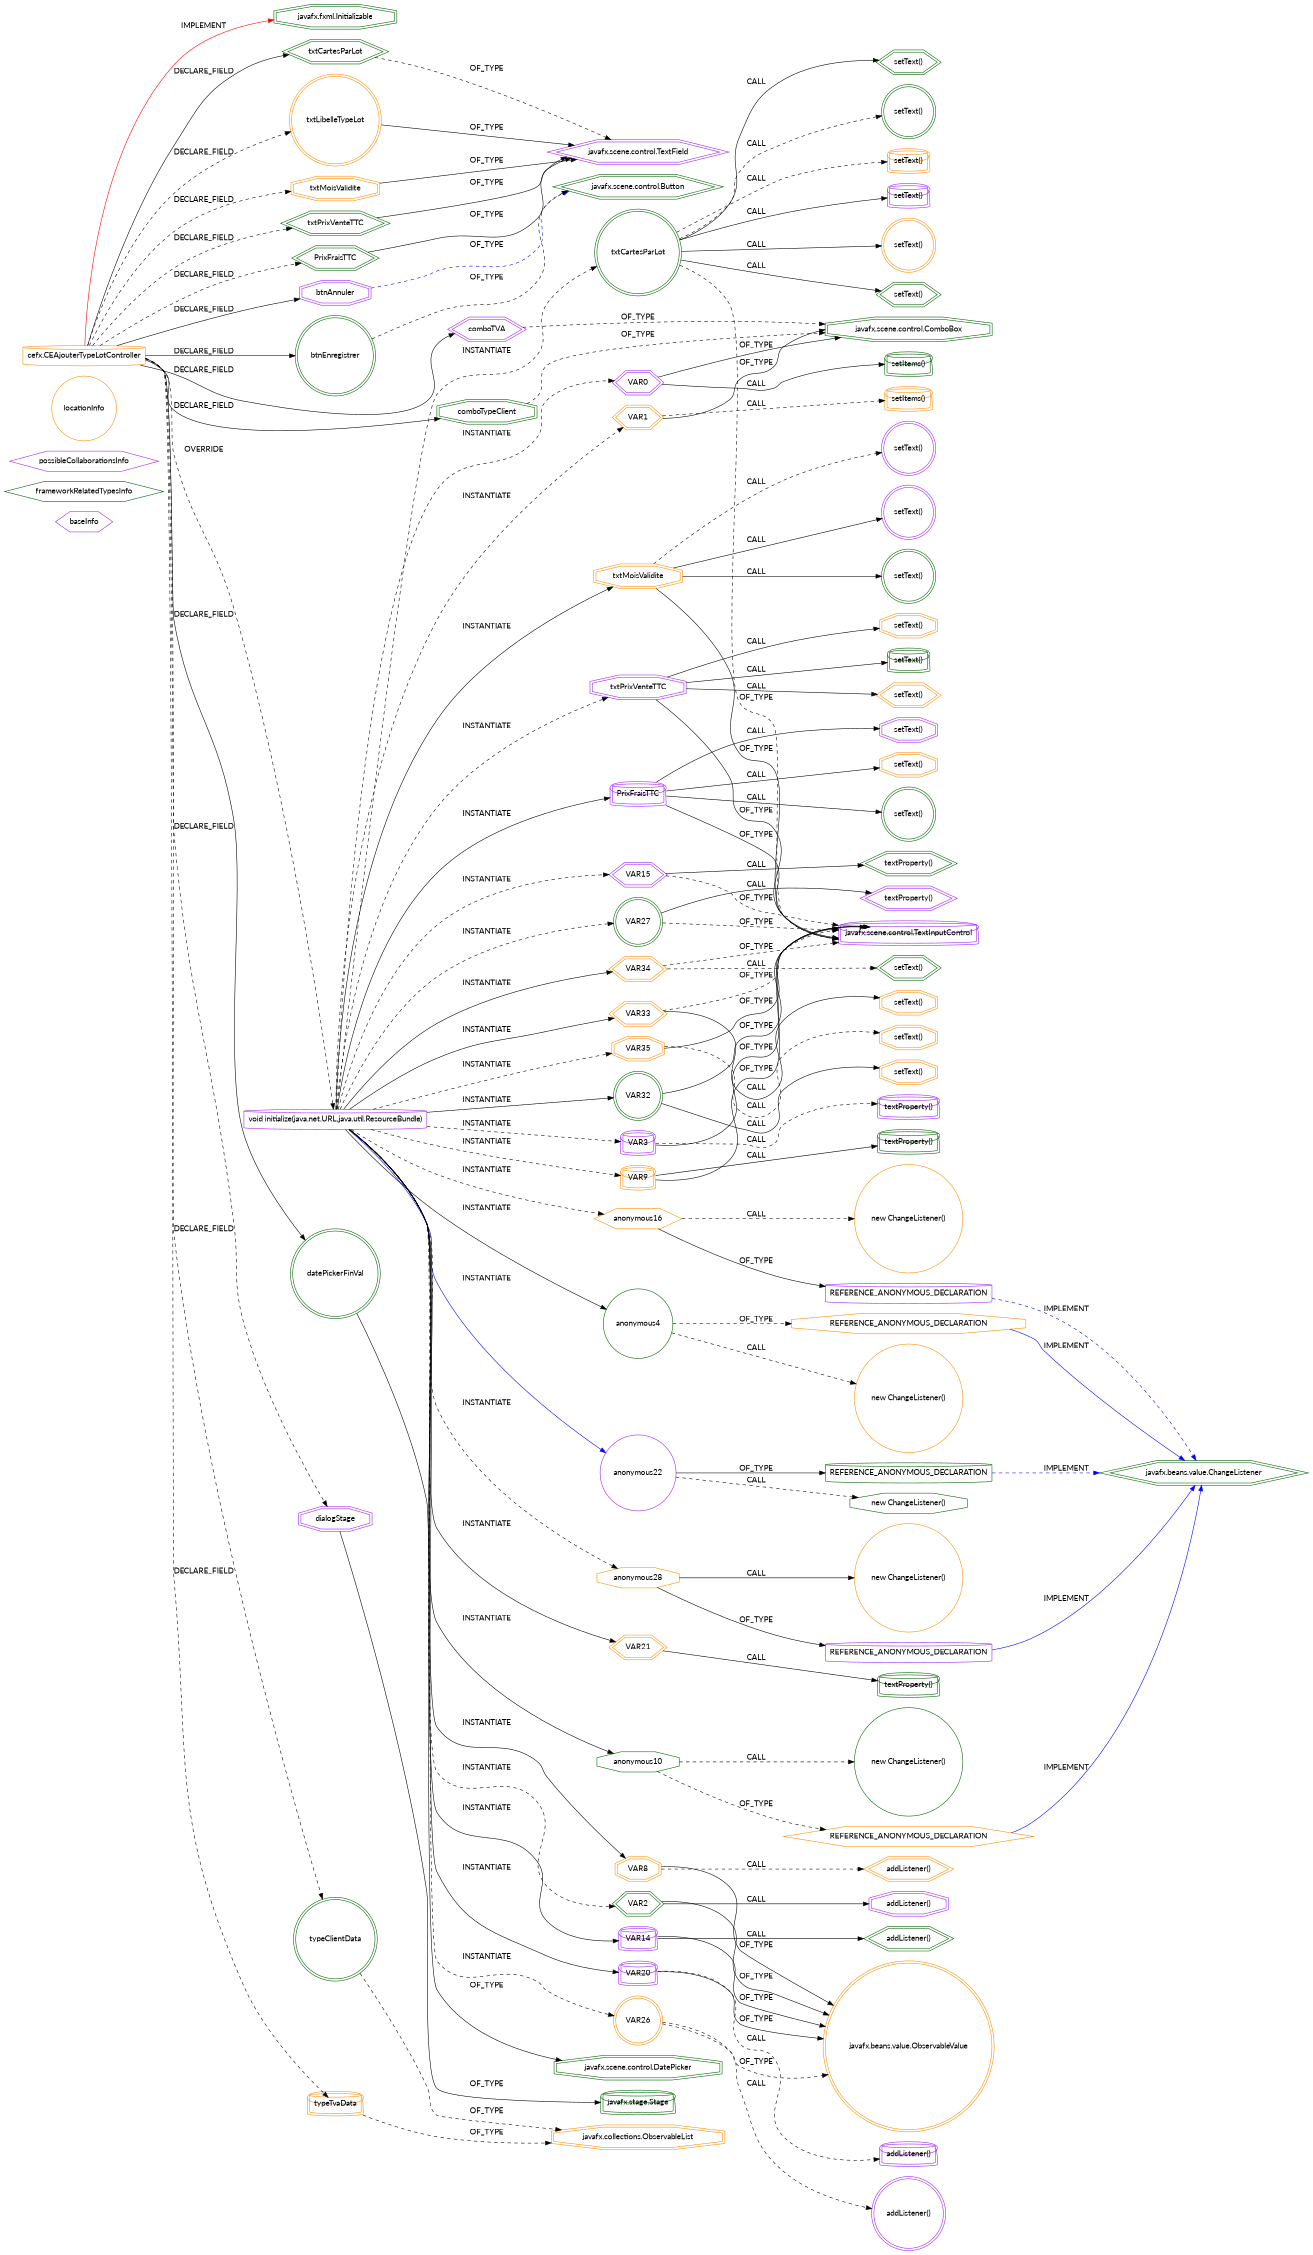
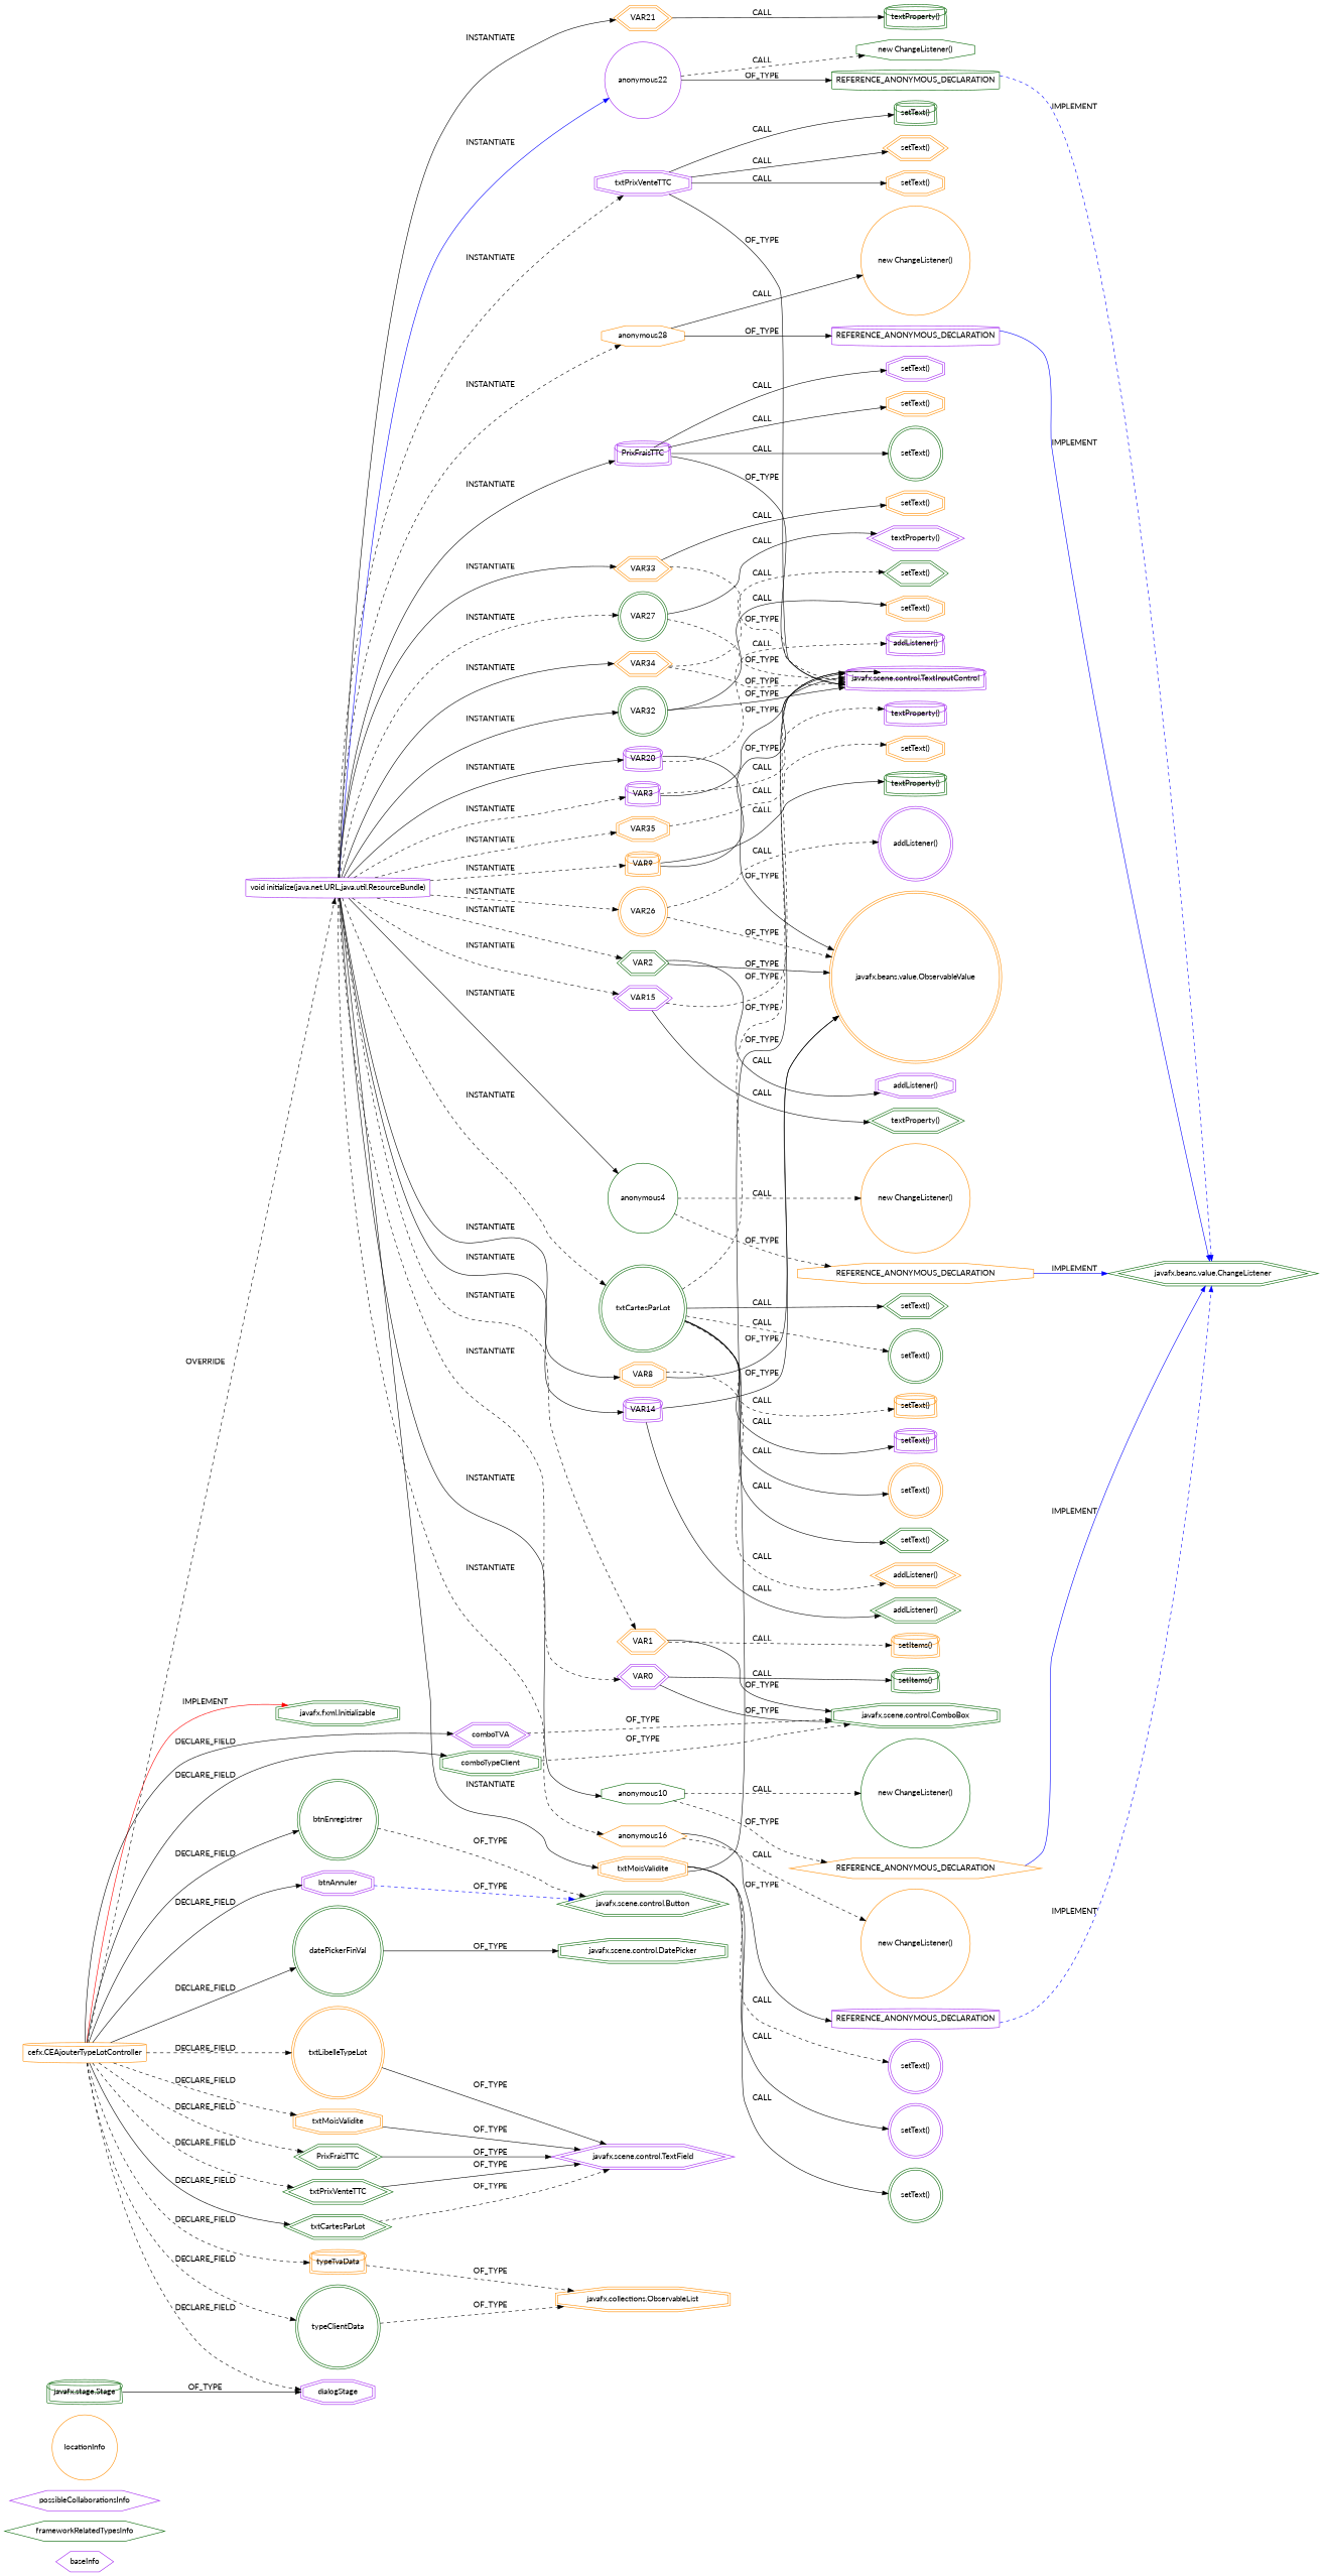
  digraph {
    fontname=Lato
    rankdir=LR
    node [color=darkgreen fontname=Lato shape=hexagon isFrameworkType=true vertexType=INSIDE_CALL peripheries=2]
    edge [fontname=Lato style=solid]
    baseInfo [category=extension_graph color=purple graphId=2052 isAnonymous=false possibleRelation=true isFrameworkType="" vertexType="" peripheries=""]
    frameworkRelatedTypesInfo [0="javafx.fxml.Initializable" isFrameworkType="" vertexType="" peripheries=""]
    possibleCollaborationsInfo [0="2052~OVERRIDING_METHOD_DECLARATION-INSTANTIATION-~javafx.fxml.Initializable ~javafx.beans.value.ChangeListener ~false~true" color=purple isFrameworkType="" vertexType="" peripheries=""]
    locationInfo [color=darkorange contextSignature=CEAjouterTypeLotController filePath="/bianconejo-CEFX/CEFX-master/src/cefx/CEAjouterTypeLotController.java" graphId=2052 projectName="bianconejo-CEFX" shape=circle isFrameworkType="" vertexType="" peripheries=""]
    n5 [color=darkorange isFrameworkType=false label="cefx.CEAjouterTypeLotController" shape=cylinder vertexType=ROOT_CLIENT_CLASS_DECLARATION peripheries=""]
    n6 [label="javafx.fxml.Initializable" shape=octagon vertexType=FRAMEWORK_INTERFACE_TYPE]
    n7 [label=PrixFraisTTC vertexType=FIELD_DECLARATION]
    n8 [color=purple label=btnAnnuler shape=octagon vertexType=FIELD_DECLARATION]
    n9 [label=btnEnregistrer shape=circle vertexType=FIELD_DECLARATION]
    n10 [color=purple label=comboTVA vertexType=FIELD_DECLARATION]
    n11 [label=comboTypeClient shape=octagon vertexType=FIELD_DECLARATION]
    n12 [label=datePickerFinVal shape=circle vertexType=FIELD_DECLARATION]
    n13 [color=purple label=dialogStage shape=octagon vertexType=FIELD_DECLARATION]
    n14 [label=txtCartesParLot vertexType=FIELD_DECLARATION]
    n15 [color=darkorange label=txtLibelleTypeLot shape=circle vertexType=FIELD_DECLARATION]
    n16 [color=darkorange label=txtMoisValidite shape=octagon vertexType=FIELD_DECLARATION]
    n17 [label=txtPrixVenteTTC vertexType=FIELD_DECLARATION]
    n18 [label=typeClientData shape=circle vertexType=FIELD_DECLARATION]
    n19 [color=darkorange label=typeTvaData shape=cylinder vertexType=FIELD_DECLARATION]
    n20 [color=purple isFrameworkType=false label="void initialize(java.net.URL,java.util.ResourceBundle)" shape=cylinder vertexType=OVERRIDING_METHOD_DECLARATION peripheries=""]
    n21 [color=purple label="javafx.scene.control.TextField" vertexType=FRAMEWORK_CLASS_TYPE]
    n22 [label="javafx.scene.control.Button" vertexType=FRAMEWORK_CLASS_TYPE]
    n23 [label="javafx.scene.control.ComboBox" shape=octagon vertexType=FRAMEWORK_CLASS_TYPE]
    n24 [label="javafx.scene.control.DatePicker" shape=octagon vertexType=FRAMEWORK_CLASS_TYPE]
    n25 [label="javafx.stage.Stage" shape=cylinder vertexType=FRAMEWORK_CLASS_TYPE]
    n26 [color=darkorange label="javafx.collections.ObservableList" shape=octagon vertexType=FRAMEWORK_INTERFACE_TYPE]
    n27 [color=purple label=VAR0 vertexType=VARIABLE_EXPRESION]
    n28 [color=darkorange label=VAR1 vertexType=VARIABLE_EXPRESION]
    n29 [label=VAR2 vertexType=VARIABLE_EXPRESION]
    n30 [color=purple label=VAR3 shape=cylinder vertexType=VARIABLE_EXPRESION]
    n31 [isFrameworkType=false label=anonymous4 shape=circle vertexType=VARIABLE_EXPRESION peripheries=""]
    n32 [label=txtCartesParLot shape=circle vertexType=VARIABLE_EXPRESION]
    n33 [color=darkorange label=VAR8 shape=octagon vertexType=VARIABLE_EXPRESION]
    n34 [color=darkorange label=VAR9 shape=cylinder vertexType=VARIABLE_EXPRESION]
    n35 [isFrameworkType=false label=anonymous10 shape=octagon vertexType=VARIABLE_EXPRESION peripheries=""]
    n36 [color=purple label=VAR14 shape=cylinder vertexType=VARIABLE_EXPRESION]
    n37 [color=purple label=VAR15 vertexType=VARIABLE_EXPRESION]
    n38 [color=darkorange isFrameworkType=false label=anonymous16 vertexType=VARIABLE_EXPRESION peripheries=""]
    n39 [color=darkorange label=txtMoisValidite shape=octagon vertexType=VARIABLE_EXPRESION]
    n40 [color=purple label=VAR20 shape=cylinder vertexType=VARIABLE_EXPRESION]
    n41 [color=darkorange label=VAR21 vertexType=VARIABLE_EXPRESION]
    n42 [color=purple isFrameworkType=false label=anonymous22 shape=circle vertexType=VARIABLE_EXPRESION peripheries=""]
    n43 [color=purple label=txtPrixVenteTTC shape=octagon vertexType=VARIABLE_EXPRESION]
    n44 [color=darkorange label=VAR26 shape=circle vertexType=VARIABLE_EXPRESION]
    n45 [label=VAR27 shape=circle vertexType=VARIABLE_EXPRESION]
    n46 [color=darkorange isFrameworkType=false label=anonymous28 shape=octagon vertexType=VARIABLE_EXPRESION peripheries=""]
    n47 [color=purple label=PrixFraisTTC shape=cylinder vertexType=VARIABLE_EXPRESION]
    n48 [label=VAR32 shape=circle vertexType=VARIABLE_EXPRESION]
    n49 [color=darkorange label=VAR33 vertexType=VARIABLE_EXPRESION]
    n50 [color=darkorange label=VAR34 vertexType=VARIABLE_EXPRESION]
    n51 [color=darkorange label=VAR35 shape=octagon vertexType=VARIABLE_EXPRESION]
    n52 [label="setItems()" shape=cylinder]
    n53 [color=darkorange label="setItems()" shape=cylinder]
    n54 [color=darkorange label="javafx.beans.value.ObservableValue" shape=circle vertexType=FRAMEWORK_INTERFACE_TYPE]
    n55 [color=purple label="addListener()" shape=octagon]
    n56 [color=purple label="javafx.scene.control.TextInputControl" shape=cylinder vertexType=FRAMEWORK_CLASS_TYPE]
    n57 [color=purple label="textProperty()" shape=cylinder]
    n58 [color=darkorange isFrameworkType=false label=REFERENCE_ANONYMOUS_DECLARATION shape=octagon vertexType=REFERENCE_ANONYMOUS_DECLARATION peripheries=""]
    n59 [color=darkorange isFrameworkType=false label="new ChangeListener()" shape=circle vertexType=CONSTRUCTOR_CALL peripheries=""]
    n60 [label="setText()"]
    n61 [label="setText()" shape=circle]
    n62 [color=darkorange label="setText()" shape=cylinder]
    n63 [color=purple label="setText()" shape=cylinder]
    n64 [color=darkorange label="setText()" shape=circle]
    n65 [label="setText()"]
    n66 [color=darkorange label="addListener()"]
    n67 [label="textProperty()" shape=cylinder]
    n68 [color=darkorange isFrameworkType=false label=REFERENCE_ANONYMOUS_DECLARATION vertexType=REFERENCE_ANONYMOUS_DECLARATION peripheries=""]
    n69 [isFrameworkType=false label="new ChangeListener()" shape=circle vertexType=CONSTRUCTOR_CALL peripheries=""]
    n70 [label="addListener()"]
    n71 [label="textProperty()"]
    n72 [color=purple isFrameworkType=false label=REFERENCE_ANONYMOUS_DECLARATION shape=cylinder vertexType=REFERENCE_ANONYMOUS_DECLARATION peripheries=""]
    n73 [color=darkorange isFrameworkType=false label="new ChangeListener()" shape=circle vertexType=CONSTRUCTOR_CALL peripheries=""]
    n74 [label="setText()" shape=circle]
    n75 [color=purple label="setText()" shape=circle]
    n76 [color=purple label="setText()" shape=circle]
    n77 [color=purple label="addListener()" shape=cylinder]
    n78 [label="textProperty()" shape=cylinder]
    n79 [isFrameworkType=false label=REFERENCE_ANONYMOUS_DECLARATION shape=cylinder vertexType=REFERENCE_ANONYMOUS_DECLARATION peripheries=""]
    n80 [isFrameworkType=false label="new ChangeListener()" shape=octagon vertexType=CONSTRUCTOR_CALL peripheries=""]
    n81 [color=darkorange label="setText()"]
    n82 [color=darkorange label="setText()" shape=octagon]
    n83 [label="setText()" shape=cylinder]
    n84 [color=purple label="addListener()" shape=circle]
    n85 [color=purple label="textProperty()"]
    n86 [color=purple isFrameworkType=false label=REFERENCE_ANONYMOUS_DECLARATION shape=cylinder vertexType=REFERENCE_ANONYMOUS_DECLARATION peripheries=""]
    n87 [color=darkorange isFrameworkType=false label="new ChangeListener()" shape=circle vertexType=CONSTRUCTOR_CALL peripheries=""]
    n88 [color=darkorange label="setText()" shape=octagon]
    n89 [label="setText()" shape=circle]
    n90 [color=purple label="setText()" shape=octagon]
    n91 [color=darkorange label="setText()" shape=octagon]
    n92 [color=darkorange label="setText()" shape=octagon]
    n93 [label="setText()"]
    n94 [color=darkorange label="setText()" shape=octagon]
    n95 [label="javafx.beans.value.ChangeListener" vertexType=FRAMEWORK_INTERFACE_TYPE]
    n5 -> n6 [color=red label=IMPLEMENT]
    n5 -> n7 [label=DECLARE_FIELD style=dashed]
    n5 -> n8 [label=DECLARE_FIELD]
    n5 -> n9 [label=DECLARE_FIELD]
    n5 -> n10 [label=DECLARE_FIELD]
    n5 -> n11 [label=DECLARE_FIELD]
    n5 -> n12 [label=DECLARE_FIELD]
    n5 -> n13 [label=DECLARE_FIELD style=dashed]
    n5 -> n14 [label=DECLARE_FIELD]
    n5 -> n15 [label=DECLARE_FIELD style=dashed]
    n5 -> n16 [label=DECLARE_FIELD style=dashed]
    n5 -> n17 [label=DECLARE_FIELD style=dashed]
    n5 -> n18 [label=DECLARE_FIELD style=dashed]
    n5 -> n19 [label=DECLARE_FIELD style=dashed]
    n5 -> n20 [label=OVERRIDE style=dashed]
    n7 -> n21 [label=OF_TYPE]
    n8 -> n22 [color=blue label=OF_TYPE style=dashed]
    n9 -> n22 [label=OF_TYPE style=dashed]
    n10 -> n23 [label=OF_TYPE style=dashed]
    n11 -> n23 [label=OF_TYPE style=dashed]
    n12 -> n24 [label=OF_TYPE]
-   n13 -> n25 [label=OF_TYPE]
+   n25 -> n13 [label=OF_TYPE]
    n14 -> n21 [label=OF_TYPE style=dashed]
    n15 -> n21 [label=OF_TYPE]
    n16 -> n21 [label=OF_TYPE]
    n17 -> n21 [label=OF_TYPE]
    n18 -> n26 [label=OF_TYPE style=dashed]
    n19 -> n26 [label=OF_TYPE style=dashed]
    n20 -> n27 [label=INSTANTIATE style=dashed]
    n20 -> n28 [label=INSTANTIATE style=dashed]
    n20 -> n29 [label=INSTANTIATE style=dashed]
    n20 -> n30 [label=INSTANTIATE style=dashed]
    n20 -> n31 [label=INSTANTIATE]
    n20 -> n32 [label=INSTANTIATE style=dashed]
    n20 -> n33 [label=INSTANTIATE]
    n20 -> n34 [label=INSTANTIATE style=dashed]
    n20 -> n35 [label=INSTANTIATE]
    n20 -> n36 [label=INSTANTIATE]
    n20 -> n37 [label=INSTANTIATE style=dashed]
    n20 -> n38 [label=INSTANTIATE style=dashed]
    n20 -> n39 [label=INSTANTIATE]
    n20 -> n40 [label=INSTANTIATE]
    n20 -> n41 [label=INSTANTIATE]
    n20 -> n42 [color=blue label=INSTANTIATE]
    n20 -> n43 [label=INSTANTIATE style=dashed]
    n20 -> n44 [label=INSTANTIATE style=dashed]
    n20 -> n45 [label=INSTANTIATE style=dashed]
    n20 -> n46 [label=INSTANTIATE style=dashed]
    n20 -> n47 [label=INSTANTIATE]
    n20 -> n48 [label=INSTANTIATE]
    n20 -> n49 [label=INSTANTIATE]
    n20 -> n50 [label=INSTANTIATE]
    n20 -> n51 [label=INSTANTIATE style=dashed]
    n27 -> n23 [label=OF_TYPE]
    n27 -> n52 [label=CALL]
    n28 -> n23 [label=OF_TYPE]
    n28 -> n53 [label=CALL style=dashed]
    n29 -> n54 [label=OF_TYPE]
    n29 -> n55 [label=CALL]
    n30 -> n56 [label=OF_TYPE]
    n30 -> n57 [label=CALL style=dashed]
    n31 -> n58 [label=OF_TYPE style=dashed]
    n31 -> n59 [label=CALL style=dashed]
    n32 -> n56 [label=OF_TYPE style=dashed]
    n32 -> n60 [label=CALL]
    n32 -> n61 [label=CALL style=dashed]
    n32 -> n62 [label=CALL style=dashed]
    n32 -> n63 [label=CALL]
    n32 -> n64 [label=CALL]
    n32 -> n65 [label=CALL]
    n33 -> n54 [label=OF_TYPE]
    n33 -> n66 [label=CALL style=dashed]
    n34 -> n56 [label=OF_TYPE]
    n34 -> n67 [label=CALL]
    n35 -> n68 [label=OF_TYPE style=dashed]
    n35 -> n69 [label=CALL style=dashed]
    n36 -> n54 [label=OF_TYPE]
    n36 -> n70 [label=CALL]
    n37 -> n56 [label=OF_TYPE style=dashed]
    n37 -> n71 [label=CALL]
    n38 -> n72 [label=OF_TYPE]
    n38 -> n73 [label=CALL style=dashed]
    n39 -> n56 [label=OF_TYPE]
    n39 -> n74 [label=CALL]
    n39 -> n75 [label=CALL style=dashed]
    n39 -> n76 [label=CALL]
    n40 -> n54 [label=OF_TYPE]
    n40 -> n77 [label=CALL style=dashed]
    n41 -> n78 [label=CALL]
    n42 -> n79 [label=OF_TYPE]
    n42 -> n80 [label=CALL style=dashed]
    n43 -> n56 [label=OF_TYPE]
    n43 -> n81 [label=CALL]
    n43 -> n82 [label=CALL]
    n43 -> n83 [label=CALL]
    n44 -> n54 [label=OF_TYPE style=dashed]
    n44 -> n84 [label=CALL style=dashed]
    n45 -> n56 [label=OF_TYPE style=dashed]
    n45 -> n85 [label=CALL]
    n46 -> n86 [label=OF_TYPE]
    n46 -> n87 [label=CALL]
    n47 -> n56 [label=OF_TYPE]
    n47 -> n88 [label=CALL]
    n47 -> n89 [label=CALL]
    n47 -> n90 [label=CALL]
    n48 -> n56 [label=OF_TYPE]
    n48 -> n91 [label=CALL]
    n49 -> n56 [label=OF_TYPE style=dashed]
    n49 -> n92 [label=CALL]
    n50 -> n56 [label=OF_TYPE style=dashed]
    n50 -> n93 [label=CALL style=dashed]
-   n51 -> n56 [label=OF_TYPE]
    n51 -> n94 [label=CALL style=dashed]
    n58 -> n95 [color=blue label=IMPLEMENT]
    n68 -> n95 [color=blue label=IMPLEMENT]
    n72 -> n95 [color=blue label=IMPLEMENT style=dashed]
    n79 -> n95 [color=blue label=IMPLEMENT style=dashed]
    n86 -> n95 [color=blue label=IMPLEMENT]
  }
